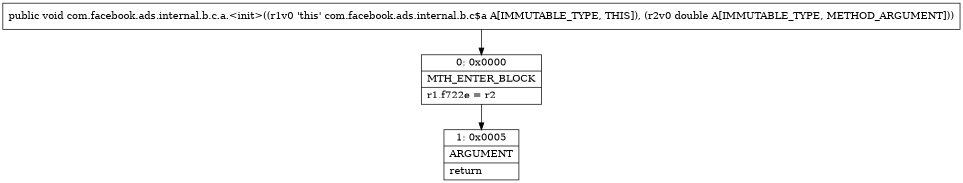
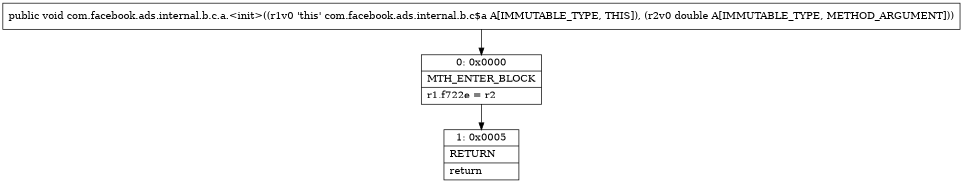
  digraph {
    node [shape=record]
    n1 [label="{0\:\ 0x0000|MTH_ENTER_BLOCK\l|r1.f722e = r2\l}"]
-   n2 [label="{1\:\ 0x0005|ARGUMENT\l|return\l}"]
+   n2 [label="{1\:\ 0x0005|RETURN\l|return\l}"]
    n3 [label="{public void com.facebook.ads.internal.b.c.a.\<init\>((r1v0 'this' com.facebook.ads.internal.b.c$a A[IMMUTABLE_TYPE, THIS]), (r2v0 double A[IMMUTABLE_TYPE, METHOD_ARGUMENT])) }"]
    n1 -> n2
    n3 -> n1
  }
